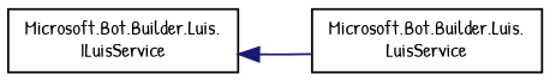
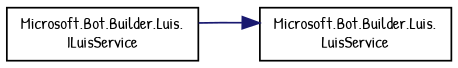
  digraph {
    rankdir=LR
    fontname="Patrick Hand"
    node [color=black fillcolor=white fontname="Patrick Hand" fontsize=10 shape=record style=filled]
    n1 [height=0.2 label="Microsoft.Bot.Builder.Luis.\lILuisService" width=0.4]
    n2 [height=0.2 label="Microsoft.Bot.Builder.Luis.\lLuisService" width=0.4]
-   n1 -> n2 [color=midnightblue dir=back fontname="Patrick Hand" fontsize=10 labelfontname=Helvetica labelfontsize=10 style=solid]
+   n2 -> n1 [color=midnightblue dir=back fontname="Patrick Hand" fontsize=10 labelfontname=Helvetica labelfontsize=10 style=solid]
  }
